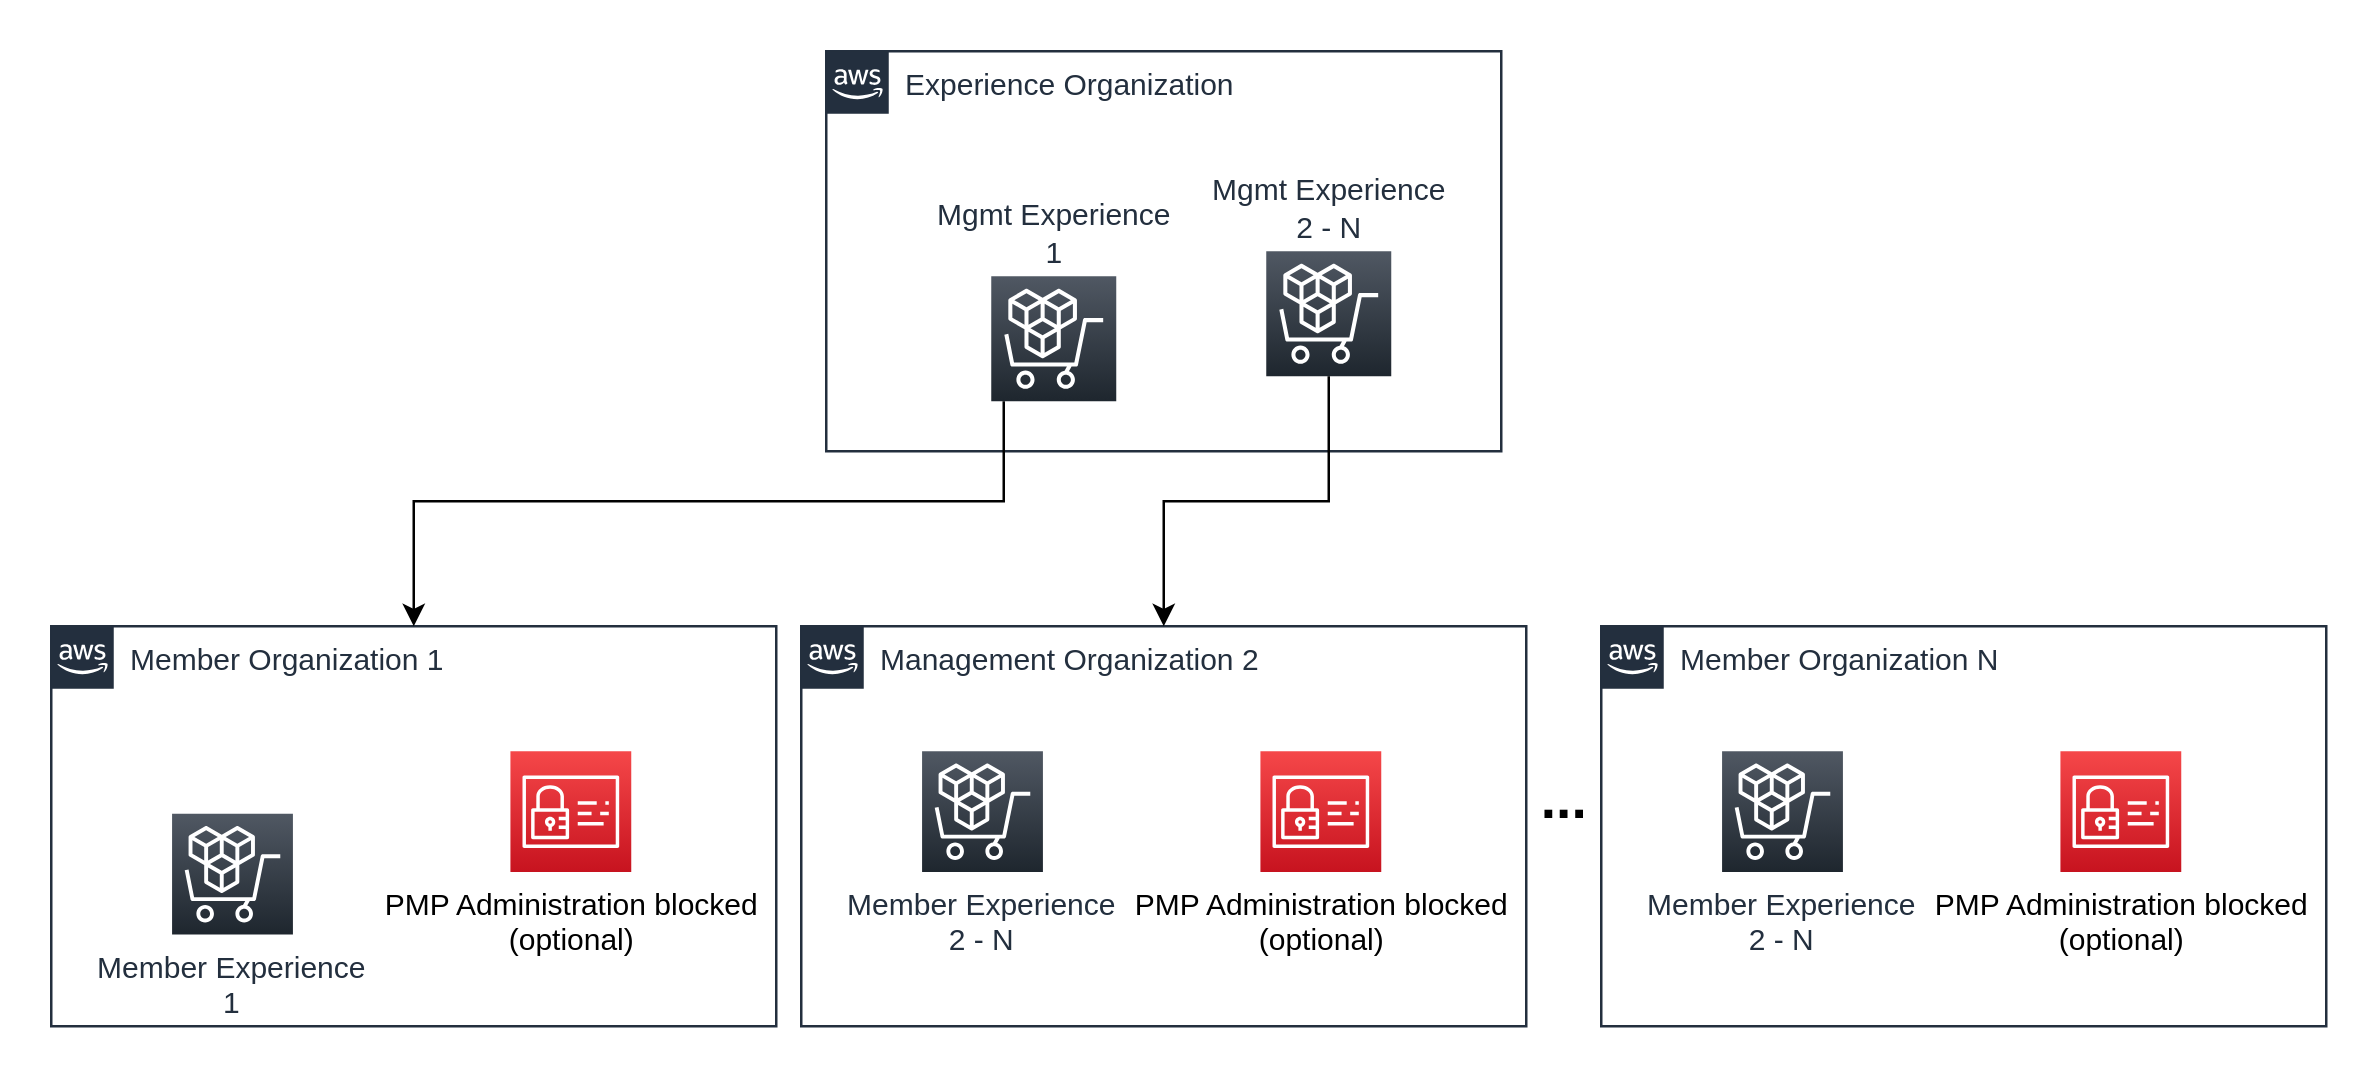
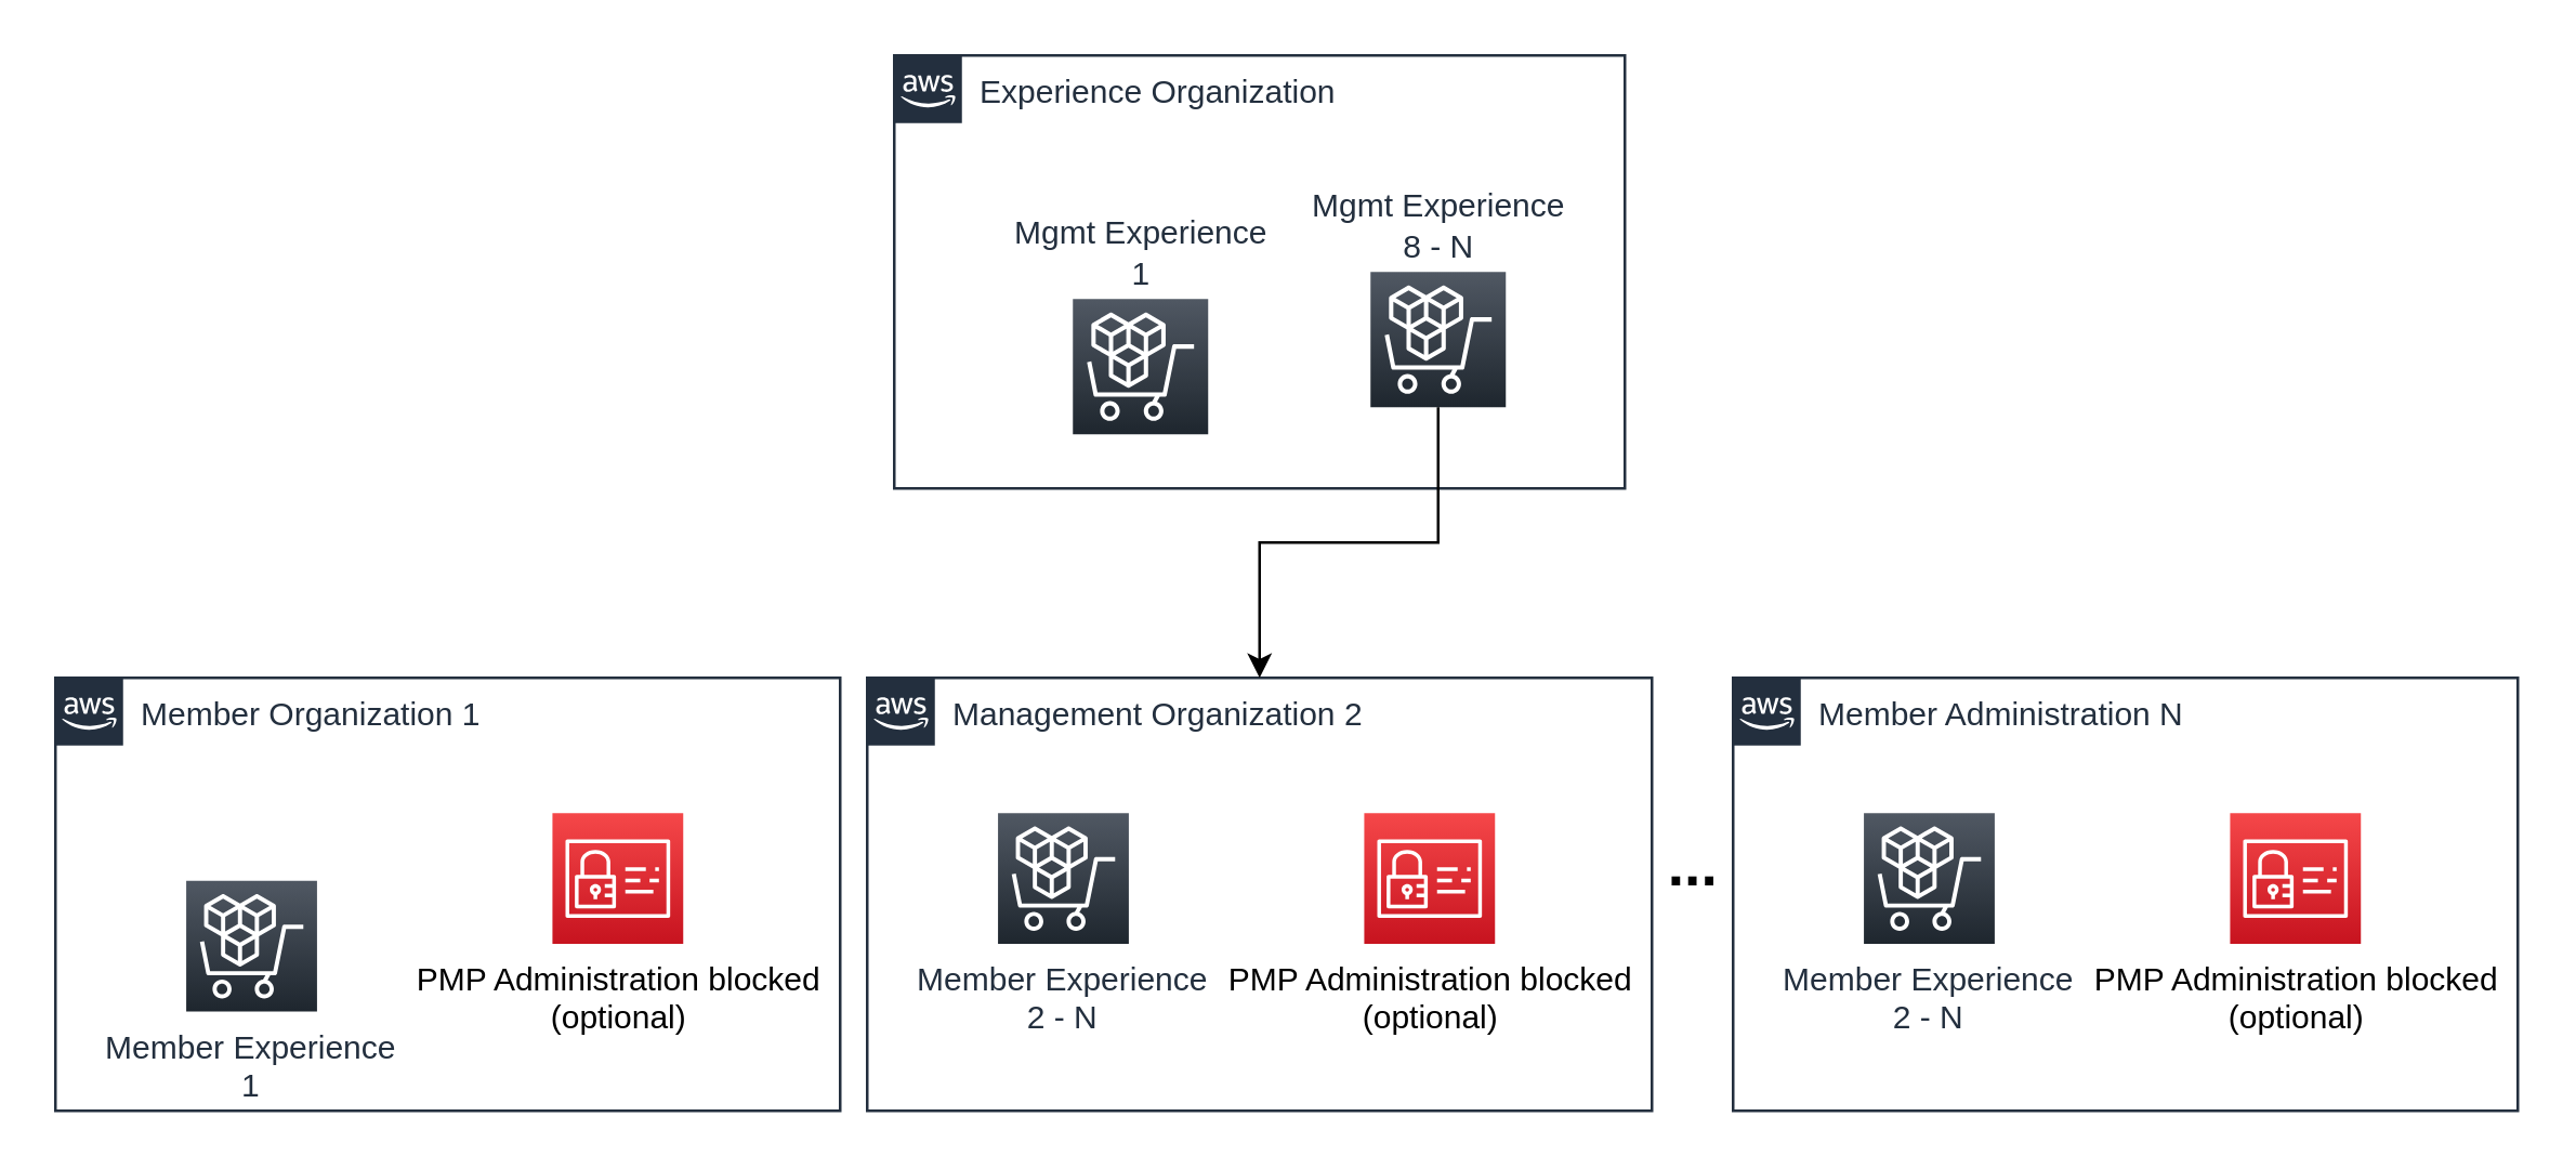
  <mxCell id="0" />
  <mxCell id="1" parent="0" />
  <mxCell id="2" value="" style="group" vertex="1" connectable="0" parent="1"><mxGeometry x="330" y="20" width="600" height="390" as="geometry" /></mxCell>
  <mxCell id="3" value="Experience Organization" style="points=[[0,0],[0.25,0],[0.5,0],[0.75,0],[1,0],[1,0.25],[1,0.5],[1,0.75],[1,1],[0.75,1],[0.5,1],[0.25,1],[0,1],[0,0.75],[0,0.5],[0,0.25]];outlineConnect=0;gradientColor=none;html=1;whiteSpace=wrap;fontSize=12;fontStyle=0;shape=mxgraph.aws4.group;grIcon=mxgraph.aws4.group_aws_cloud_alt;strokeColor=#232F3E;fillColor=none;verticalAlign=top;align=left;spacingLeft=30;fontColor=#232F3E;dashed=0;" vertex="1" parent="2"><mxGeometry width="270" height="160" as="geometry" /></mxCell>
  <mxCell id="4" value="Mgmt Experience&lt;br&gt;1" style="gradientDirection=north;outlineConnect=0;fontColor=#232F3E;gradientColor=#505863;fillColor=#1E262E;strokeColor=#ffffff;dashed=0;verticalLabelPosition=top;verticalAlign=bottom;align=center;html=1;fontSize=12;fontStyle=0;aspect=fixed;shape=mxgraph.aws4.resourceIcon;resIcon=mxgraph.aws4.marketplace;labelPosition=center;" vertex="1" parent="2"><mxGeometry x="66" y="90" width="50" height="50" as="geometry" /></mxCell>
- <mxCell id="5" value="Mgmt Experience &lt;br&gt;2 - N" style="gradientDirection=north;outlineConnect=0;fontColor=#232F3E;gradientColor=#505863;fillColor=#1E262E;strokeColor=#ffffff;dashed=0;verticalLabelPosition=top;verticalAlign=bottom;align=center;html=1;fontSize=12;fontStyle=0;aspect=fixed;shape=mxgraph.aws4.resourceIcon;resIcon=mxgraph.aws4.marketplace;labelPosition=center;" vertex="1" parent="2"><mxGeometry x="176" y="80" width="50" height="50" as="geometry" /></mxCell>
+ <mxCell id="5" value="Mgmt Experience &lt;br&gt;8 - N" style="gradientDirection=north;outlineConnect=0;fontColor=#232F3E;gradientColor=#505863;fillColor=#1E262E;strokeColor=#ffffff;dashed=0;verticalLabelPosition=top;verticalAlign=bottom;align=center;html=1;fontSize=12;fontStyle=0;aspect=fixed;shape=mxgraph.aws4.resourceIcon;resIcon=mxgraph.aws4.marketplace;labelPosition=center;" vertex="1" parent="2"><mxGeometry x="176" y="80" width="50" height="50" as="geometry" /></mxCell>
  <mxCell id="6" value="" style="group" vertex="1" connectable="0" parent="2"><mxGeometry x="310" y="230" width="290" height="160" as="geometry" /></mxCell>
  <mxCell id="7" value="" style="group" vertex="1" connectable="0" parent="6"><mxGeometry width="290" height="160" as="geometry" /></mxCell>
- <mxCell id="8" value="Member Organization N" style="points=[[0,0],[0.25,0],[0.5,0],[0.75,0],[1,0],[1,0.25],[1,0.5],[1,0.75],[1,1],[0.75,1],[0.5,1],[0.25,1],[0,1],[0,0.75],[0,0.5],[0,0.25]];outlineConnect=0;gradientColor=none;html=1;whiteSpace=wrap;fontSize=12;fontStyle=0;shape=mxgraph.aws4.group;grIcon=mxgraph.aws4.group_aws_cloud_alt;strokeColor=#232F3E;fillColor=none;verticalAlign=top;align=left;spacingLeft=30;fontColor=#232F3E;dashed=0;" vertex="1" parent="7"><mxGeometry width="290" height="160" as="geometry" /></mxCell>
+ <mxCell id="8" value="Member Administration N" style="points=[[0,0],[0.25,0],[0.5,0],[0.75,0],[1,0],[1,0.25],[1,0.5],[1,0.75],[1,1],[0.75,1],[0.5,1],[0.25,1],[0,1],[0,0.75],[0,0.5],[0,0.25]];outlineConnect=0;gradientColor=none;html=1;whiteSpace=wrap;fontSize=12;fontStyle=0;shape=mxgraph.aws4.group;grIcon=mxgraph.aws4.group_aws_cloud_alt;strokeColor=#232F3E;fillColor=none;verticalAlign=top;align=left;spacingLeft=30;fontColor=#232F3E;dashed=0;" vertex="1" parent="7"><mxGeometry width="290" height="160" as="geometry" /></mxCell>
  <mxCell id="9" value="PMP Administration blocked&lt;br&gt;(optional)" style="outlineConnect=0;fontColor=#000000;gradientColor=#F54749;gradientDirection=north;fillColor=#C7131F;strokeColor=#ffffff;dashed=0;verticalLabelPosition=bottom;verticalAlign=top;align=center;html=1;fontSize=12;fontStyle=0;aspect=fixed;shape=mxgraph.aws4.resourceIcon;resIcon=mxgraph.aws4.identity_and_access_management;" vertex="1" parent="7"><mxGeometry x="183.667" y="50" width="48.333" height="48.333" as="geometry" /></mxCell>
  <mxCell id="10" value="Member Experience&lt;br&gt;2 - N" style="gradientDirection=north;outlineConnect=0;fontColor=#232F3E;gradientColor=#505863;fillColor=#1E262E;strokeColor=#ffffff;dashed=0;verticalLabelPosition=bottom;verticalAlign=top;align=center;html=1;fontSize=12;fontStyle=0;aspect=fixed;shape=mxgraph.aws4.resourceIcon;resIcon=mxgraph.aws4.marketplace;labelPosition=center;" vertex="1" parent="7"><mxGeometry x="48.333" y="50" width="48.333" height="48.333" as="geometry" /></mxCell>
  <mxCell id="11" value="" style="group" vertex="1" connectable="0" parent="1"><mxGeometry x="20" y="250" width="290" height="160" as="geometry" /></mxCell>
  <mxCell id="12" value="" style="group" vertex="1" connectable="0" parent="11"><mxGeometry width="290" height="160" as="geometry" /></mxCell>
  <mxCell id="13" value="Member Organization 1" style="points=[[0,0],[0.25,0],[0.5,0],[0.75,0],[1,0],[1,0.25],[1,0.5],[1,0.75],[1,1],[0.75,1],[0.5,1],[0.25,1],[0,1],[0,0.75],[0,0.5],[0,0.25]];outlineConnect=0;gradientColor=none;html=1;whiteSpace=wrap;fontSize=12;fontStyle=0;shape=mxgraph.aws4.group;grIcon=mxgraph.aws4.group_aws_cloud_alt;strokeColor=#232F3E;fillColor=none;verticalAlign=top;align=left;spacingLeft=30;fontColor=#232F3E;dashed=0;" vertex="1" parent="12"><mxGeometry width="290" height="160" as="geometry" /></mxCell>
  <mxCell id="14" value="PMP Administration blocked&lt;br&gt;(optional)" style="outlineConnect=0;fontColor=#000000;gradientColor=#F54749;gradientDirection=north;fillColor=#C7131F;strokeColor=#ffffff;dashed=0;verticalLabelPosition=bottom;verticalAlign=top;align=center;html=1;fontSize=12;fontStyle=0;aspect=fixed;shape=mxgraph.aws4.resourceIcon;resIcon=mxgraph.aws4.identity_and_access_management;" vertex="1" parent="12"><mxGeometry x="183.667" y="50" width="48.333" height="48.333" as="geometry" /></mxCell>
  <mxCell id="15" value="Member Experience&lt;br&gt;1" style="gradientDirection=north;outlineConnect=0;fontColor=#232F3E;gradientColor=#505863;fillColor=#1E262E;strokeColor=#ffffff;dashed=0;verticalLabelPosition=bottom;verticalAlign=top;align=center;html=1;fontSize=12;fontStyle=0;aspect=fixed;shape=mxgraph.aws4.resourceIcon;resIcon=mxgraph.aws4.marketplace;labelPosition=center;" vertex="1" parent="12"><mxGeometry x="48.333" y="75" width="48.333" height="48.333" as="geometry" /></mxCell>
  <mxCell id="16" value="" style="group" vertex="1" connectable="0" parent="1"><mxGeometry x="320" y="250" width="290" height="160" as="geometry" /></mxCell>
  <mxCell id="17" value="" style="group" vertex="1" connectable="0" parent="16"><mxGeometry width="290" height="160" as="geometry" /></mxCell>
  <mxCell id="18" value="Management Organization 2" style="points=[[0,0],[0.25,0],[0.5,0],[0.75,0],[1,0],[1,0.25],[1,0.5],[1,0.75],[1,1],[0.75,1],[0.5,1],[0.25,1],[0,1],[0,0.75],[0,0.5],[0,0.25]];outlineConnect=0;gradientColor=none;html=1;whiteSpace=wrap;fontSize=12;fontStyle=0;shape=mxgraph.aws4.group;grIcon=mxgraph.aws4.group_aws_cloud_alt;strokeColor=#232F3E;fillColor=none;verticalAlign=top;align=left;spacingLeft=30;fontColor=#232F3E;dashed=0;" vertex="1" parent="17"><mxGeometry width="290" height="160" as="geometry" /></mxCell>
  <mxCell id="19" value="PMP Administration blocked&lt;br&gt;(optional)" style="outlineConnect=0;fontColor=#000000;gradientColor=#F54749;gradientDirection=north;fillColor=#C7131F;strokeColor=#ffffff;dashed=0;verticalLabelPosition=bottom;verticalAlign=top;align=center;html=1;fontSize=12;fontStyle=0;aspect=fixed;shape=mxgraph.aws4.resourceIcon;resIcon=mxgraph.aws4.identity_and_access_management;" vertex="1" parent="17"><mxGeometry x="183.667" y="50" width="48.333" height="48.333" as="geometry" /></mxCell>
  <mxCell id="20" value="Member Experience&lt;br&gt;2 - N" style="gradientDirection=north;outlineConnect=0;fontColor=#232F3E;gradientColor=#505863;fillColor=#1E262E;strokeColor=#ffffff;dashed=0;verticalLabelPosition=bottom;verticalAlign=top;align=center;html=1;fontSize=12;fontStyle=0;aspect=fixed;shape=mxgraph.aws4.resourceIcon;resIcon=mxgraph.aws4.marketplace;labelPosition=center;" vertex="1" parent="17"><mxGeometry x="48.333" y="50" width="48.333" height="48.333" as="geometry" /></mxCell>
  <mxCell id="21" value="..." style="text;html=1;align=center;verticalAlign=middle;resizable=0;points=[];autosize=1;fontStyle=1;fontSize=22;" vertex="1" parent="1"><mxGeometry x="610" y="305" width="30" height="30" as="geometry" /></mxCell>
- <mxCell id="22" style="edgeStyle=orthogonalEdgeStyle;rounded=0;orthogonalLoop=1;jettySize=auto;html=1;fontSize=22;" edge="1" parent="1" source="4" target="13"><mxGeometry relative="1" as="geometry"><Array as="points"><mxPoint x="401" y="200" /><mxPoint x="165" y="200" /></Array></mxGeometry></mxCell>
  <mxCell id="23" style="edgeStyle=orthogonalEdgeStyle;rounded=0;orthogonalLoop=1;jettySize=auto;html=1;fontSize=22;" edge="1" parent="1" source="5" target="18"><mxGeometry relative="1" as="geometry" /></mxCell>
